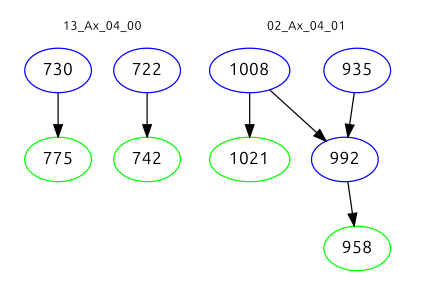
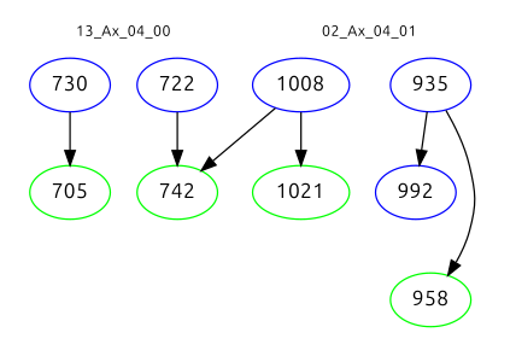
  digraph {
    fontname=Ubuntu
    node [color=blue fontname=Ubuntu]
    edge [color=black fontname=Ubuntu]
    n1 [label=722]
    n2 [color=green label=742]
    n3 [label=730]
-   n4 [color=green label=775]
+   n4 [color=green label=705]
    n5 [label=1008]
    n6 [label=992]
    n7 [color=green label=1021]
    n8 [label=935]
    n9 [color=green label=958]
    subgraph cluster_1 {
      color=white
      fontsize=10
      label="13_Ax_04_00"
      n1
      n2
      n3
      n4
    }
    subgraph cluster_2 {
      color=white
      fontsize=10
      label="02_Ax_04_01"
      n5
      n6
      n7
      n8
      n9
    }
    n1 -> n2
    n3 -> n4
-   n5 -> n6
+   n5 -> n2
    n5 -> n7
    n8 -> n6
-   n6 -> n9
+   n8 -> n9
  }
